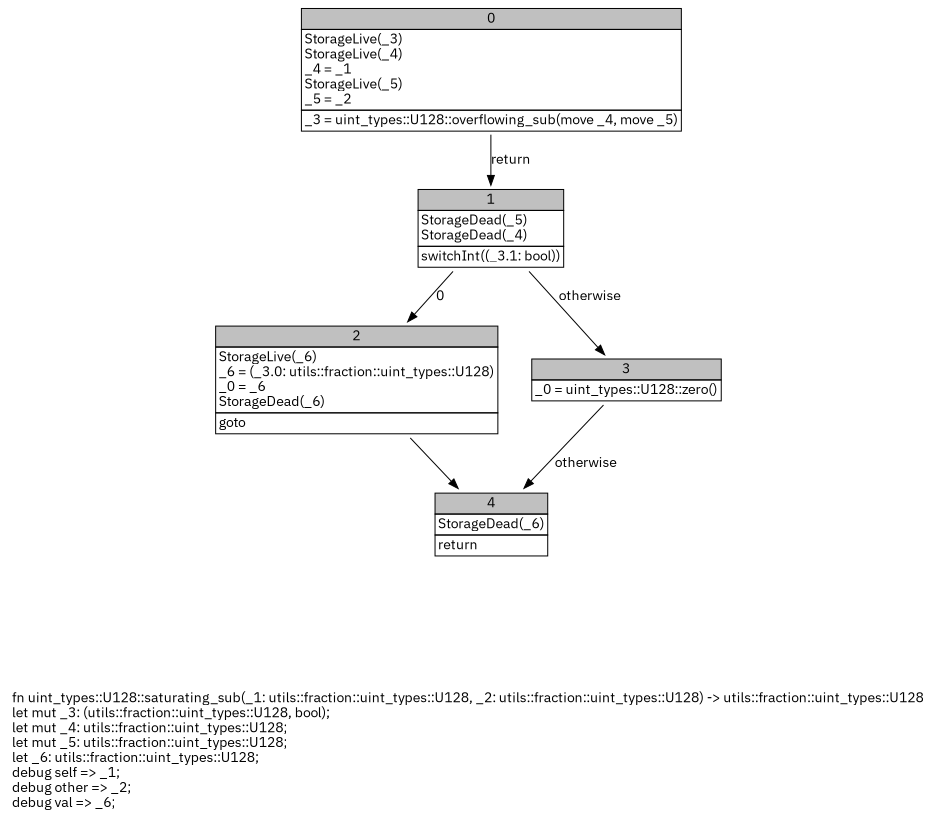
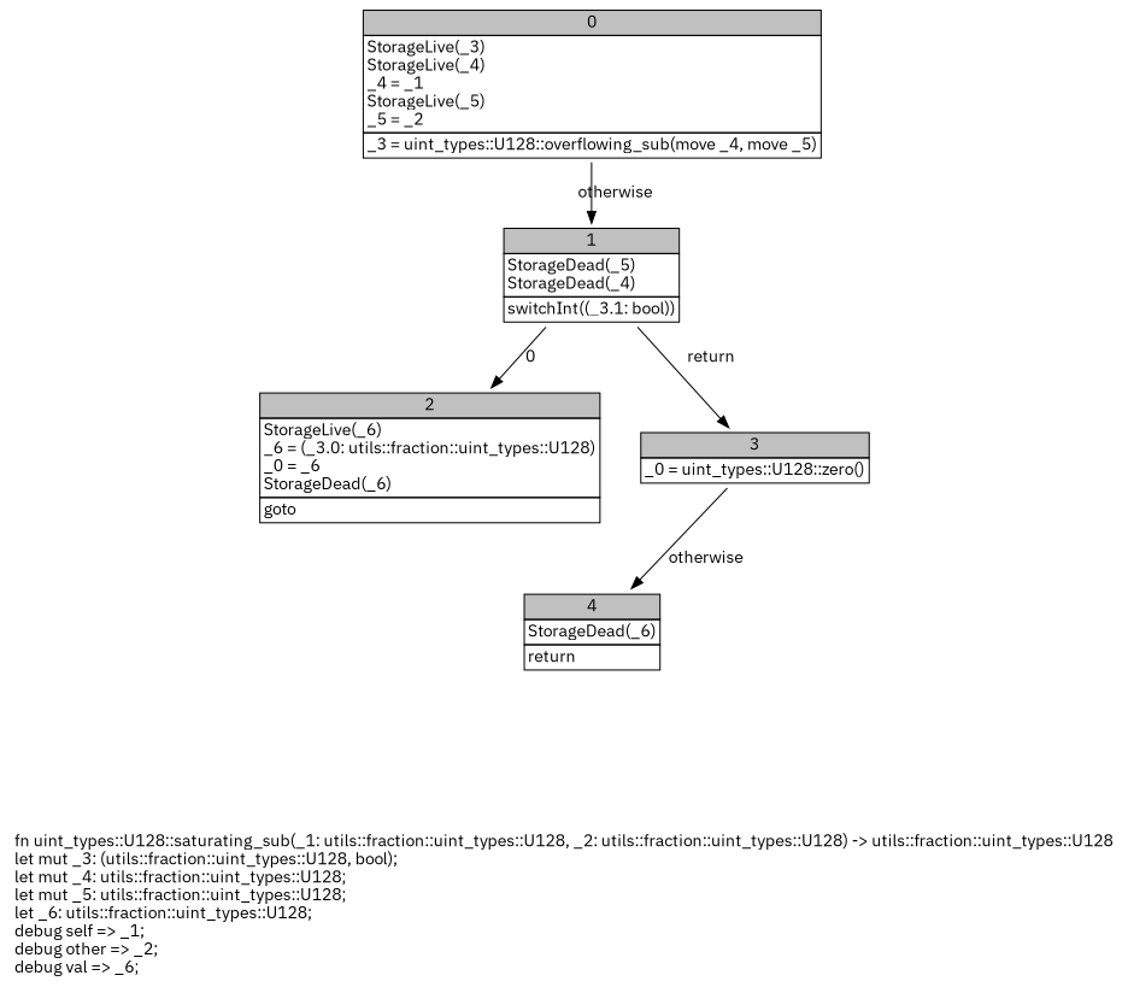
  digraph {
    fontname="IBM Plex Sans"
    label=<fn uint_types::U128::saturating_sub(_1: utils::fraction::uint_types::U128, _2: utils::fraction::uint_types::U128) -&gt; utils::fraction::uint_types::U128<br align="left"/>let mut _3: (utils::fraction::uint_types::U128, bool);<br align="left"/>let mut _4: utils::fraction::uint_types::U128;<br align="left"/>let mut _5: utils::fraction::uint_types::U128;<br align="left"/>let _6: utils::fraction::uint_types::U128;<br align="left"/>debug self =&gt; _1;<br align="left"/>debug other =&gt; _2;<br align="left"/>debug val =&gt; _6;<br align="left"/>>
    node [fontname="IBM Plex Sans" shape=none]
    edge [fontname="IBM Plex Sans"]
    n1 [label=<<table border="0" cellborder="1" cellspacing="0"><tr><td bgcolor="gray" align="center" colspan="1">0</td></tr><tr><td align="left" balign="left">StorageLive(_3)<br/>StorageLive(_4)<br/>_4 = _1<br/>StorageLive(_5)<br/>_5 = _2<br/></td></tr><tr><td align="left">_3 = uint_types::U128::overflowing_sub(move _4, move _5)</td></tr></table>>]
    n2 [label=<<table border="0" cellborder="1" cellspacing="0"><tr><td bgcolor="gray" align="center" colspan="1">1</td></tr><tr><td align="left" balign="left">StorageDead(_5)<br/>StorageDead(_4)<br/></td></tr><tr><td align="left">switchInt((_3.1: bool))</td></tr></table>>]
    n3 [label=<<table border="0" cellborder="1" cellspacing="0"><tr><td bgcolor="gray" align="center" colspan="1">2</td></tr><tr><td align="left" balign="left">StorageLive(_6)<br/>_6 = (_3.0: utils::fraction::uint_types::U128)<br/>_0 = _6<br/>StorageDead(_6)<br/></td></tr><tr><td align="left">goto</td></tr></table>>]
    n4 [label=<<table border="0" cellborder="1" cellspacing="0"><tr><td bgcolor="gray" align="center" colspan="1">3</td></tr><tr><td align="left">_0 = uint_types::U128::zero()</td></tr></table>>]
    n5 [label=<<table border="0" cellborder="1" cellspacing="0"><tr><td bgcolor="gray" align="center" colspan="1">4</td></tr><tr><td align="left" balign="left">StorageDead(_6)<br/></td></tr><tr><td align="left">return</td></tr></table>>]
-   n1 -> n2 [label=return]
+   n1 -> n2 [label=otherwise]
    n2 -> n3 [label=0]
-   n2 -> n4 [label=otherwise]
-   n3 -> n5
+   n2 -> n4 [label=return]
    n4 -> n5 [label=otherwise]
  }
